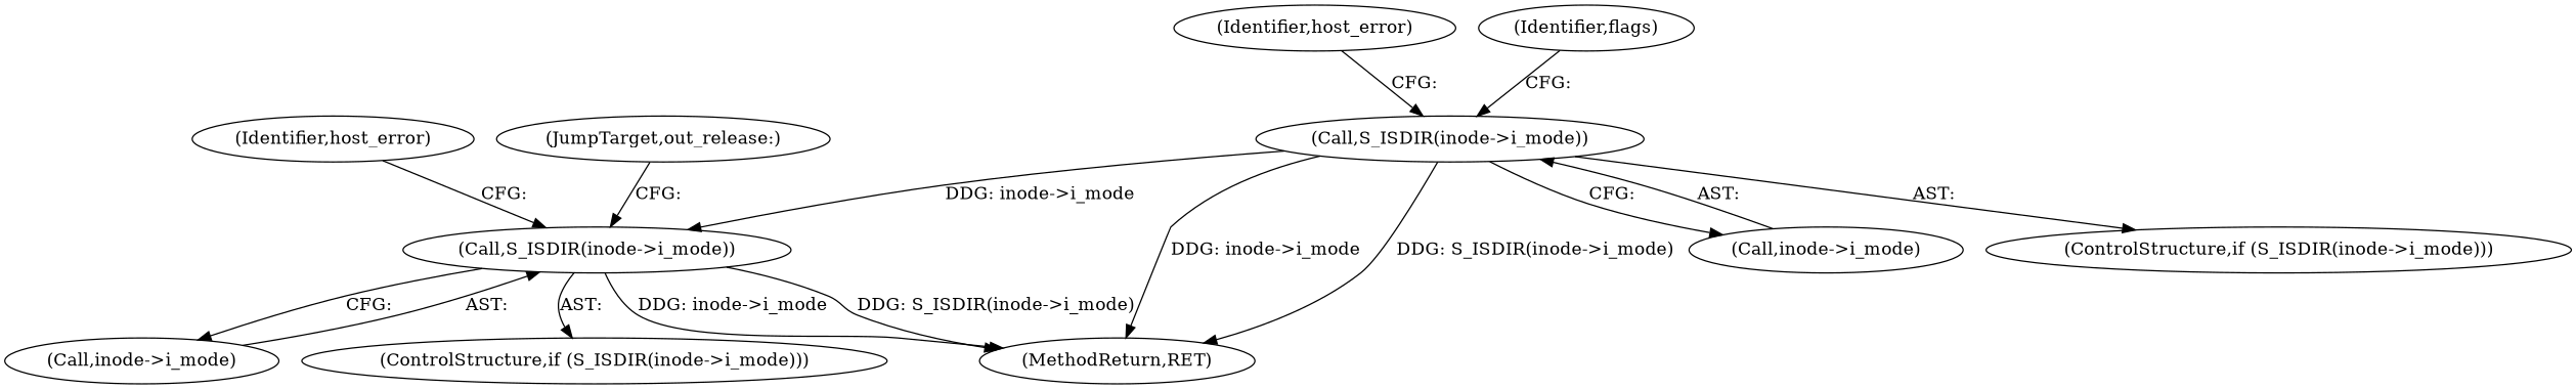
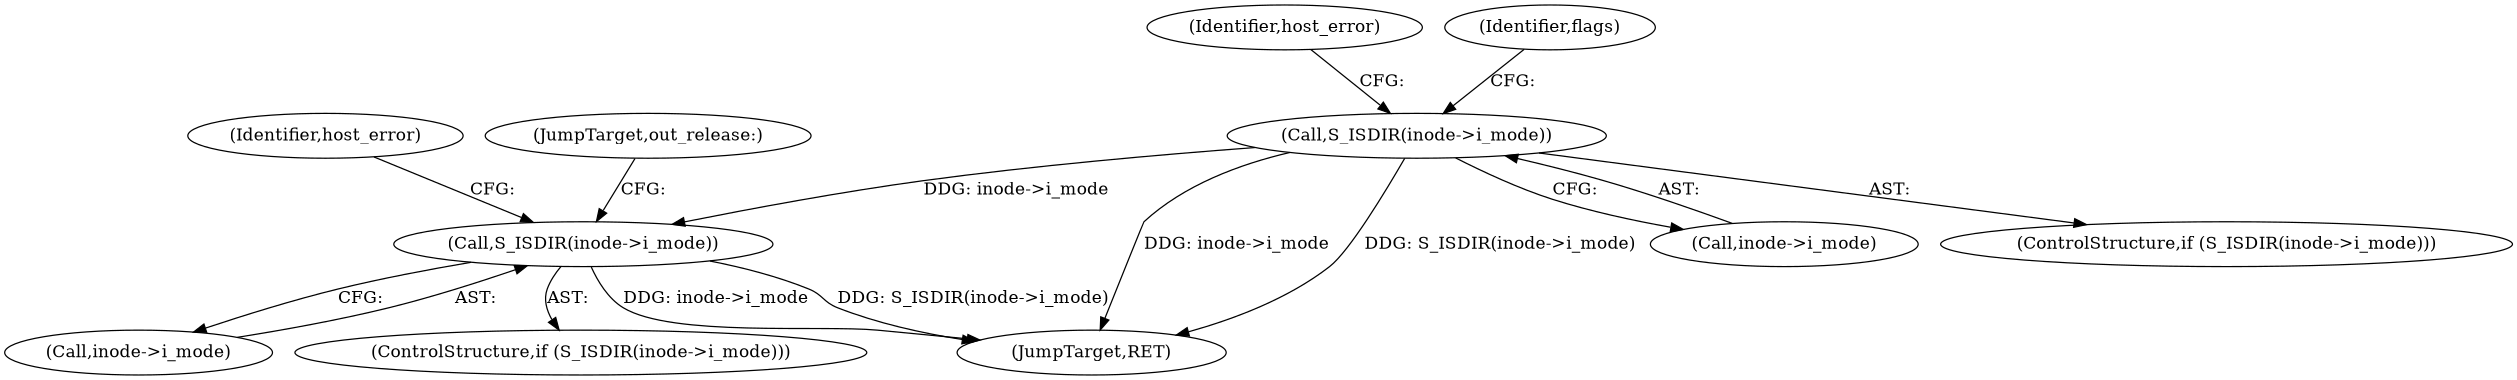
  digraph {
    n1 [label="(Call,S_ISDIR(inode->i_mode))"]
    n2 [label="(Call,S_ISDIR(inode->i_mode))"]
    n3 [label="(ControlStructure,if (S_ISDIR(inode->i_mode)))"]
-   n4 [label="(MethodReturn,RET)"]
+   n4 [label="(JumpTarget,RET)"]
    n5 [label="(Call,inode->i_mode)"]
    n6 [label="(Call,inode->i_mode)"]
    n7 [label="(ControlStructure,if (S_ISDIR(inode->i_mode)))"]
    n8 [label="(Identifier,host_error)"]
    n9 [label="(Identifier,host_error)"]
    n10 [label="(JumpTarget,out_release:)"]
    n11 [label="(Identifier,flags)"]
    n1 -> n2 [label="DDG: inode->i_mode"]
    n1 -> n3 [label="AST: "]
    n1 -> n4 [label="DDG: inode->i_mode"]
    n1 -> n4 [label="DDG: S_ISDIR(inode->i_mode)"]
    n1 -> n5 [label="CFG: "]
    n2 -> n4 [label="DDG: inode->i_mode"]
    n2 -> n4 [label="DDG: S_ISDIR(inode->i_mode)"]
    n2 -> n6 [label="CFG: "]
    n2 -> n7 [label="AST: "]
    n5 -> n1 [label="AST: "]
    n6 -> n2 [label="AST: "]
    n8 -> n2 [label="CFG: "]
    n9 -> n1 [label="CFG: "]
    n10 -> n2 [label="CFG: "]
    n11 -> n1 [label="CFG: "]
  }
